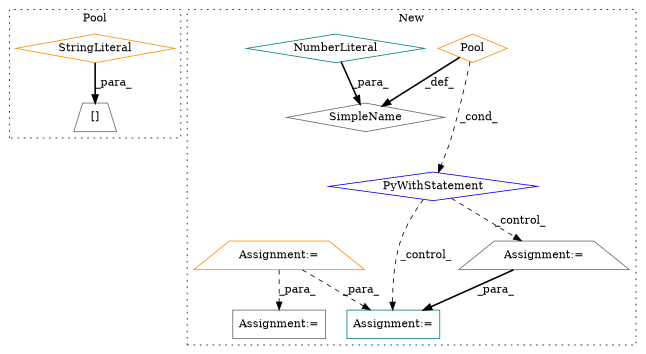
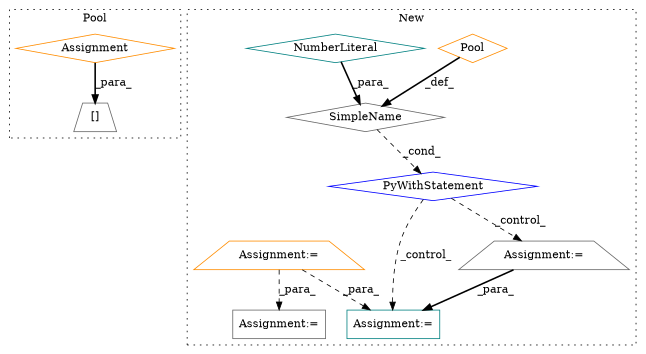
  digraph {
    node [a=7 color=gray40 l=1 shape=diamond]
    edge [style=dashed]
    n1 [a=2 l="25,1" label="[]" s="6763,6803" shape=trapezium]
-   n2 [a=45 color=darkorange l=15 label=StringLiteral s=6788]
+   n2 [a=45 color=darkorange l=15 label=Assignment s=6788]
    n3 [a=32 color=darkorange l="5,1" label=Pool s="7453,7459"]
    n4 [a=104 color=blue l="10,2" label=PyWithStatement s="7443,7460"]
    n5 [a=42 label=SimpleName l=""]
    n6 [color=teal label="Assignment:=" s=7600 shape=box]
    n7 [a=34 color=teal label=NumberLiteral s=7458]
    n8 [color=darkorange l=51 label="Assignment:=" s=7198 shape=trapezium]
    n9 [l="75,2" label="Assignment:=" s="8067,8182" shape=box]
    n10 [l=4 label="Assignment:=" s=7498 shape=trapezium]
    subgraph cluster_1 {
      label=Pool
      style=dotted
      n1
      n2
    }
    subgraph cluster_2 {
      label=New
      style=dotted
      n3
      n4
      n5
      n6
      n7
      n8
      n9
      n10
    }
    n2 -> n1 [label=_para_ style=bold]
    n3 -> n5 [label=_def_ style=bold]
    n4 -> n6 [label=_control_]
    n4 -> n10 [label=_control_]
-   n3 -> n4 [label=_cond_]
+   n5 -> n4 [label=_cond_]
    n7 -> n5 [label=_para_ style=bold]
    n8 -> n6 [label=_para_]
    n8 -> n9 [label=_para_]
    n10 -> n6 [label=_para_ style=bold]
  }
